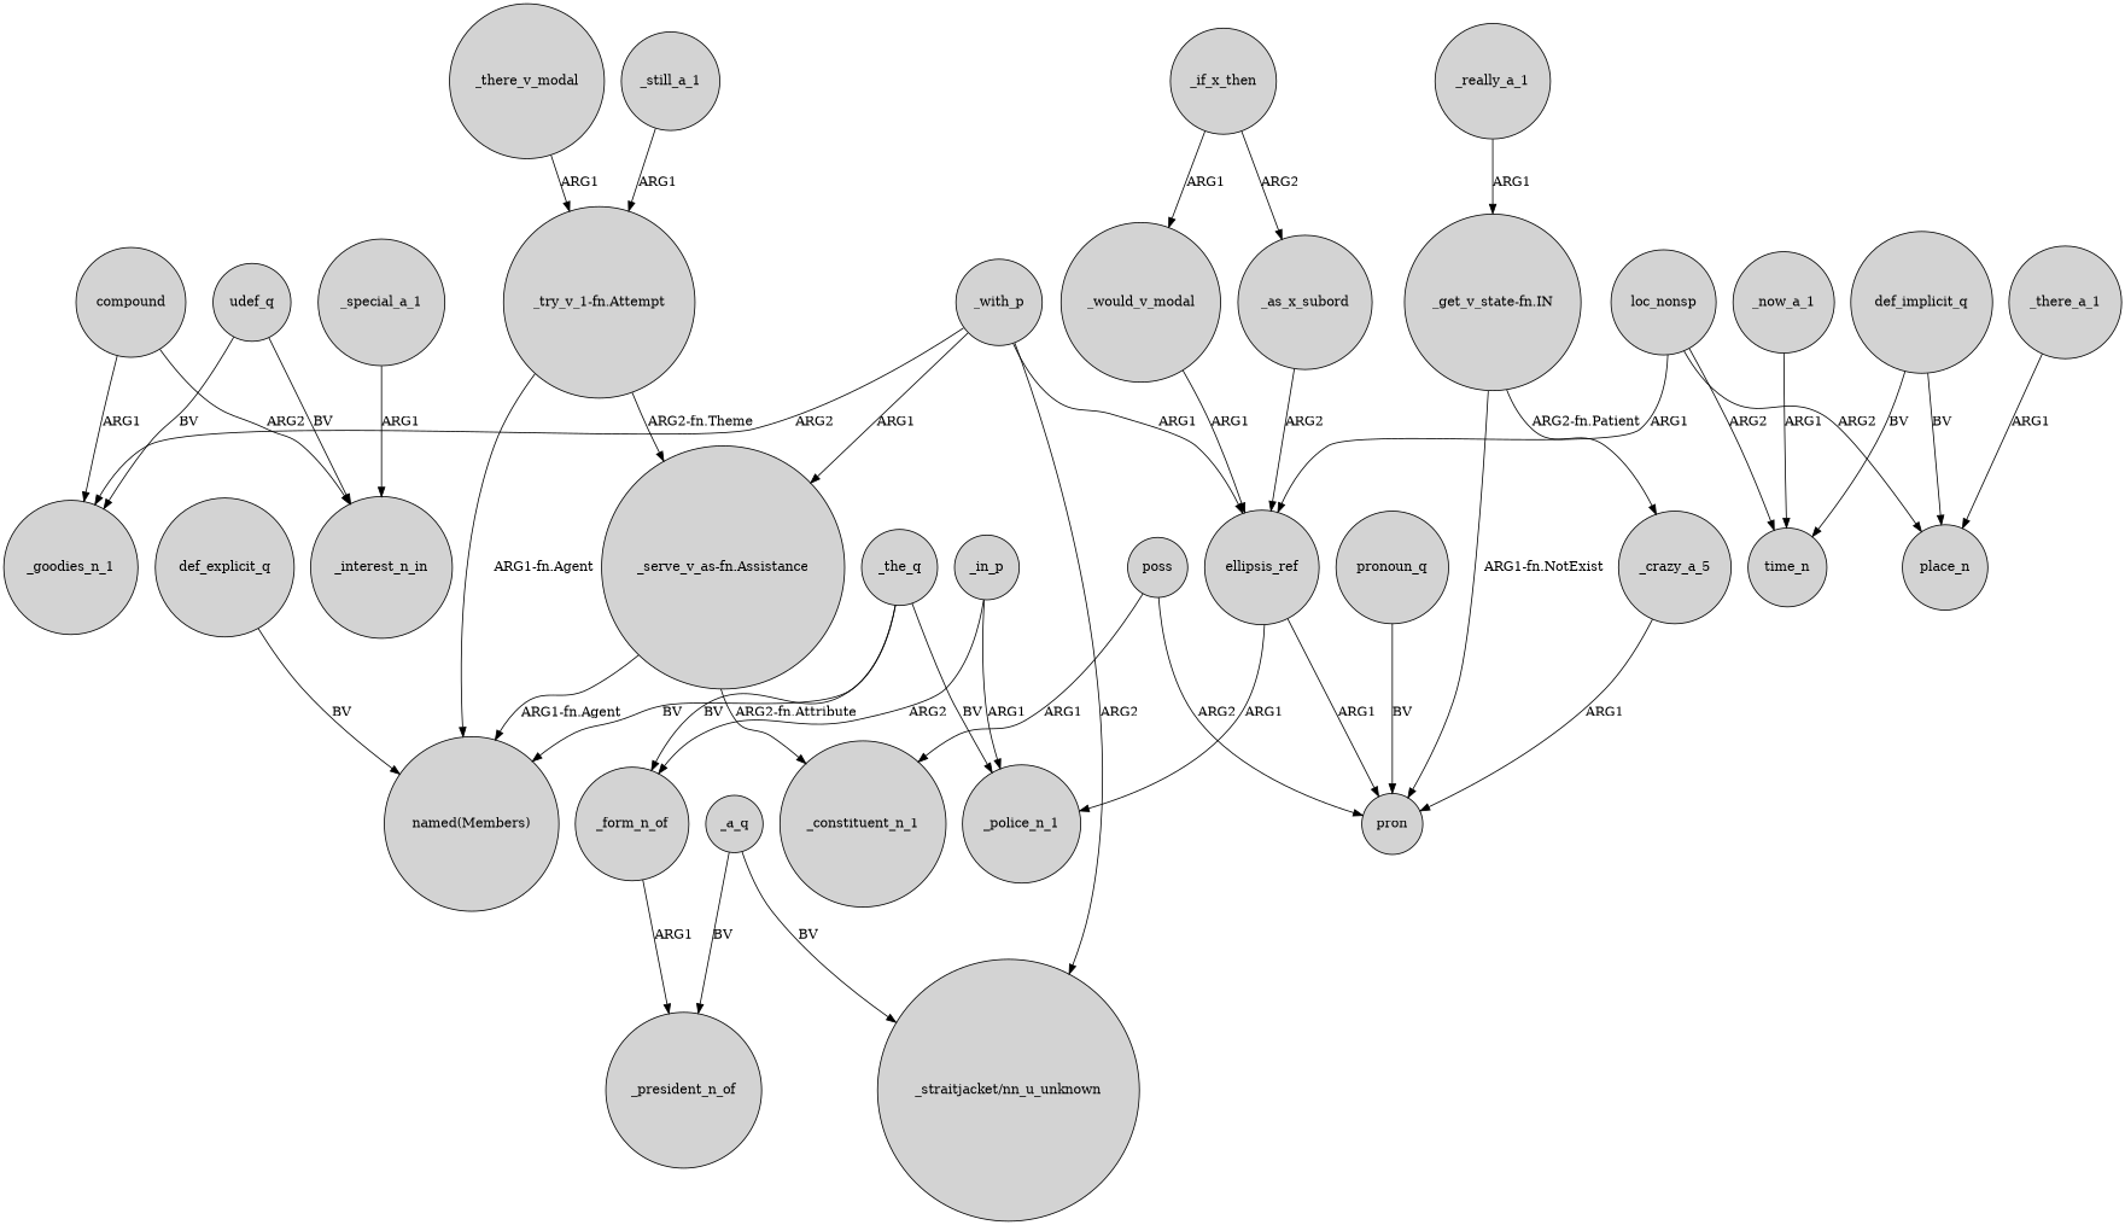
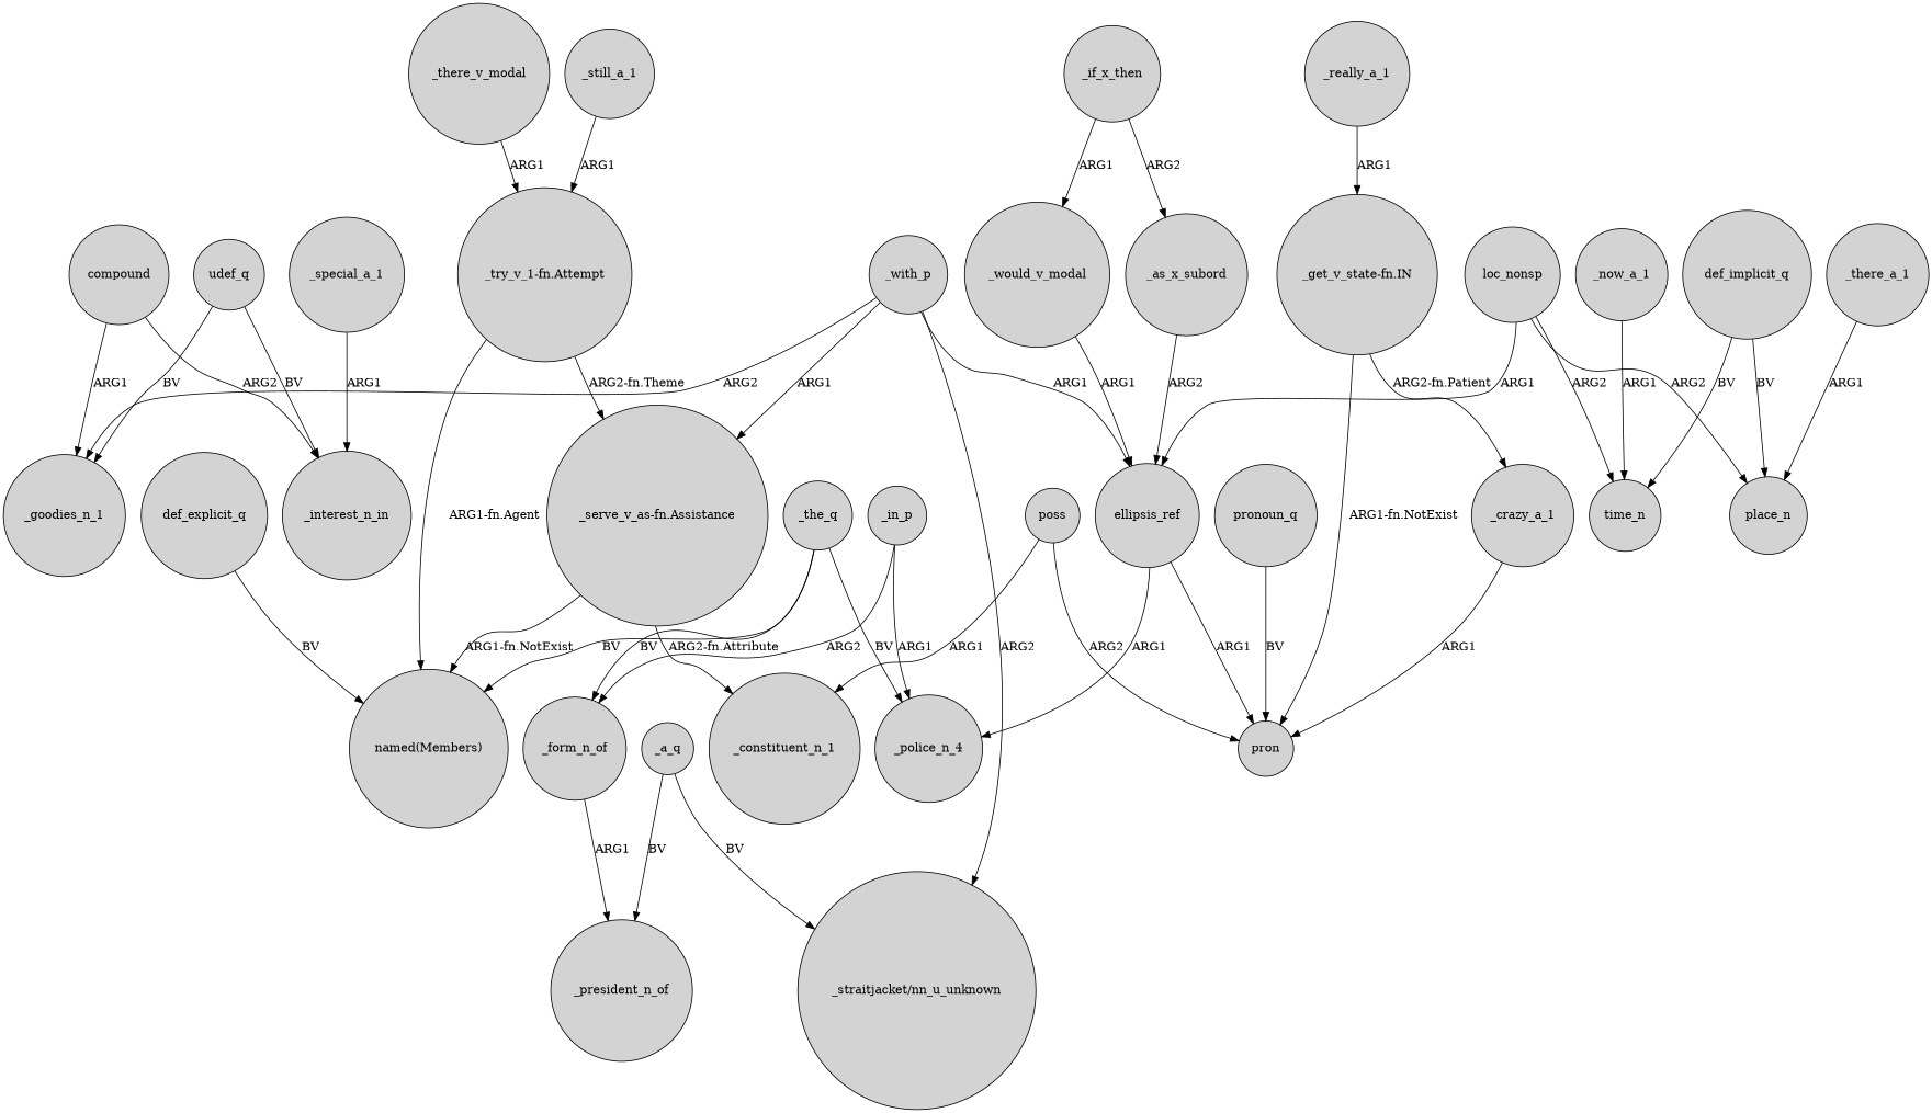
  digraph {
    node [shape=circle style=filled]
    udef_q
    _goodies_n_1
    _interest_n_in
    "_get_v_state-fn.IN"
    pron
-   _crazy_a_1 [label=_crazy_a_5]
+   _crazy_a_1
    "_serve_v_as-fn.Assistance"
    "named(Members)"
    _constituent_n_1
    _special_a_1
    poss
    _the_q
-   _police_n_1
+   _police_n_1 [label=_police_n_4]
    _form_n_of
    _president_n_of
    _as_x_subord
    ellipsis_ref
    _really_a_1
    "_try_v_1-fn.Attempt"
    def_explicit_q
    loc_nonsp
    place_n
    time_n
    def_implicit_q
    _with_p
    "_straitjacket/nn_u_unknown"
    compound
    pronoun_q
    _if_x_then
    _would_v_modal
    _in_p
    _still_a_1
    _now_a_1
    _a_q
    _there_a_1
    n36 [label=_there_v_modal]
    udef_q -> _goodies_n_1 [label=BV]
    udef_q -> _interest_n_in [label=BV]
    "_get_v_state-fn.IN" -> pron [label="ARG1-fn.NotExist"]
    "_get_v_state-fn.IN" -> _crazy_a_1 [label="ARG2-fn.Patient"]
    _crazy_a_1 -> pron [label=ARG1]
-   "_serve_v_as-fn.Assistance" -> "named(Members)" [label="ARG1-fn.Agent"]
+   "_serve_v_as-fn.Assistance" -> "named(Members)" [label="ARG1-fn.NotExist"]
    "_serve_v_as-fn.Assistance" -> _constituent_n_1 [label="ARG2-fn.Attribute"]
    _special_a_1 -> _interest_n_in [label=ARG1]
    poss -> pron [label=ARG2]
    poss -> _constituent_n_1 [label=ARG1]
    _the_q -> "named(Members)" [label=BV]
    _the_q -> _police_n_1 [label=BV]
    _the_q -> _form_n_of [label=BV]
    _form_n_of -> _president_n_of [label=ARG1]
    _as_x_subord -> ellipsis_ref [label=ARG2]
    ellipsis_ref -> pron [label=ARG1]
    ellipsis_ref -> _police_n_1 [label=ARG1]
    _really_a_1 -> "_get_v_state-fn.IN" [label=ARG1]
    "_try_v_1-fn.Attempt" -> "_serve_v_as-fn.Assistance" [label="ARG2-fn.Theme"]
    "_try_v_1-fn.Attempt" -> "named(Members)" [label="ARG1-fn.Agent"]
    def_explicit_q -> "named(Members)" [label=BV]
    loc_nonsp -> ellipsis_ref [label=ARG1]
    loc_nonsp -> place_n [label=ARG2]
    loc_nonsp -> time_n [label=ARG2]
    def_implicit_q -> place_n [label=BV]
    def_implicit_q -> time_n [label=BV]
    _with_p -> _goodies_n_1 [label=ARG2]
    _with_p -> "_serve_v_as-fn.Assistance" [label=ARG1]
    _with_p -> ellipsis_ref [label=ARG1]
    _with_p -> "_straitjacket/nn_u_unknown" [label=ARG2]
    compound -> _goodies_n_1 [label=ARG1]
    compound -> _interest_n_in [label=ARG2]
    pronoun_q -> pron [label=BV]
    _if_x_then -> _as_x_subord [label=ARG2]
    _if_x_then -> _would_v_modal [label=ARG1]
    _would_v_modal -> ellipsis_ref [label=ARG1]
    _in_p -> _police_n_1 [label=ARG1]
    _in_p -> _form_n_of [label=ARG2]
    _still_a_1 -> "_try_v_1-fn.Attempt" [label=ARG1]
    _now_a_1 -> time_n [label=ARG1]
    _a_q -> _president_n_of [label=BV]
    _a_q -> "_straitjacket/nn_u_unknown" [label=BV]
    _there_a_1 -> place_n [label=ARG1]
    n36 -> "_try_v_1-fn.Attempt" [label=ARG1]
  }
